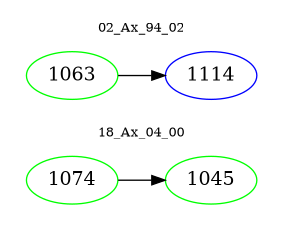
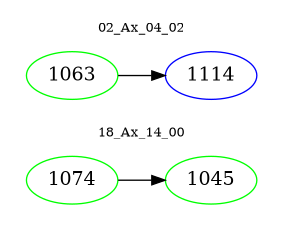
  digraph {
    rankdir=LR
    node [color=green]
    edge [color=black]
    n1 [label=1074]
    n2 [label=1045]
    n3 [label=1063]
    n4 [color=blue label=1114]
    subgraph cluster_1 {
      color=white
      fontsize=10
-     label="18_Ax_04_00"
+     label="18_Ax_14_00"
      n1
      n2
    }
    subgraph cluster_2 {
      color=white
      fontsize=10
-     label="02_Ax_94_02"
+     label="02_Ax_04_02"
      n3
      n4
    }
    n1 -> n2
    n3 -> n4
  }
